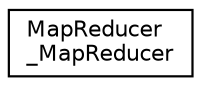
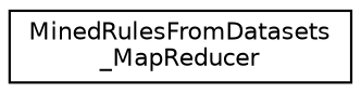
  digraph {
    rankdir=LR
-   n1 [color=black fillcolor=white fontname=Helvetica fontsize=10 height=0.2 label="MapReducer\l_MapReducer" shape=record style=filled width=0.4]
+   n1 [color=black fillcolor=white fontname=Helvetica fontsize=10 height=0.2 label="MinedRulesFromDatasets\l_MapReducer" shape=record style=filled width=0.4]
  }
